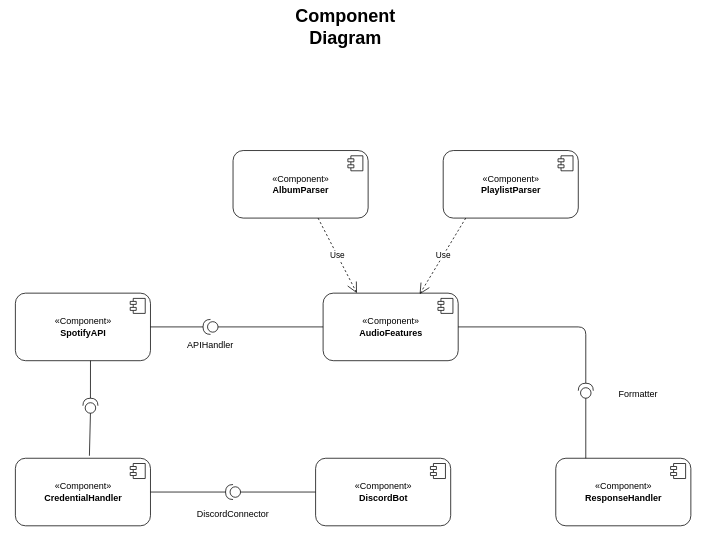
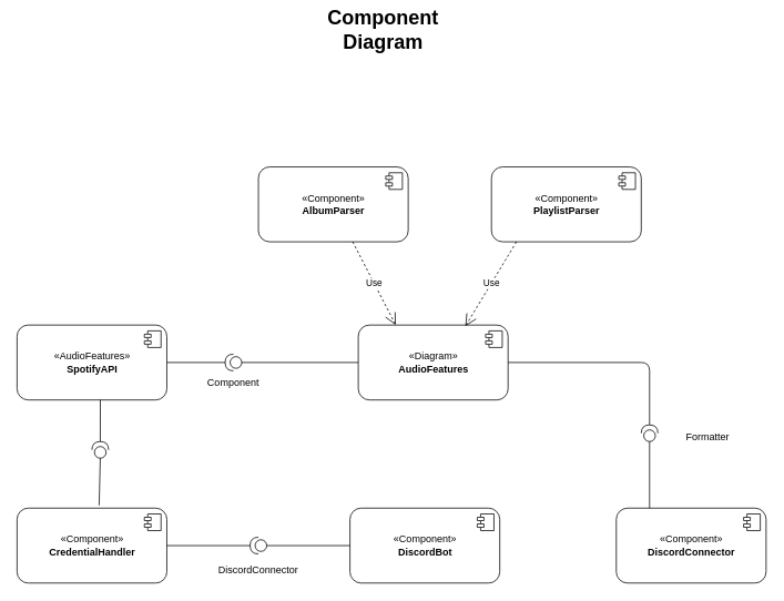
  <mxCell id="0" />
  <mxCell id="1" parent="0" />
- <mxCell id="2" value="«Component»&lt;br&gt;&lt;b&gt;AudioFeatures&lt;/b&gt;" style="html=1;dropTarget=0;rounded=1;" parent="1" vertex="1"><mxGeometry x="430" y="390" width="180" height="90" as="geometry" /></mxCell>
+ <mxCell id="2" value="«Diagram»&lt;br&gt;&lt;b&gt;AudioFeatures&lt;/b&gt;" style="html=1;dropTarget=0;rounded=1;" parent="1" vertex="1"><mxGeometry x="430" y="390" width="180" height="90" as="geometry" /></mxCell>
  <mxCell id="3" value="" style="shape=module;jettyWidth=8;jettyHeight=4;rounded=1;" parent="2" vertex="1"><mxGeometry x="1" width="20" height="20" relative="1" as="geometry"><mxPoint x="-27" y="7" as="offset" /></mxGeometry></mxCell>
- <mxCell id="4" value="«Component»&lt;br&gt;&lt;b&gt;SpotifyAPI&lt;/b&gt;" style="html=1;dropTarget=0;rounded=1;" parent="1" vertex="1"><mxGeometry x="20" y="390" width="180" height="90" as="geometry" /></mxCell>
+ <mxCell id="4" value="«AudioFeatures»&lt;br&gt;&lt;b&gt;SpotifyAPI&lt;/b&gt;" style="html=1;dropTarget=0;rounded=1;" parent="1" vertex="1"><mxGeometry x="20" y="390" width="180" height="90" as="geometry" /></mxCell>
  <mxCell id="5" value="" style="shape=module;jettyWidth=8;jettyHeight=4;rounded=1;" parent="4" vertex="1"><mxGeometry x="1" width="20" height="20" relative="1" as="geometry"><mxPoint x="-27" y="7" as="offset" /></mxGeometry></mxCell>
  <mxCell id="6" value="" style="shape=providedRequiredInterface;html=1;verticalLabelPosition=bottom;sketch=0;direction=west;rounded=1;" parent="1" vertex="1"><mxGeometry x="270" y="425" width="20" height="20" as="geometry" /></mxCell>
  <mxCell id="7" value="" style="endArrow=none;html=1;rounded=1;exitX=0;exitY=0.5;exitDx=0;exitDy=0;exitPerimeter=0;entryX=0;entryY=0.5;entryDx=0;entryDy=0;" parent="1" source="6" target="2" edge="1"><mxGeometry width="50" height="50" relative="1" as="geometry"><mxPoint x="500" y="460" as="sourcePoint" /><mxPoint x="550" y="410" as="targetPoint" /></mxGeometry></mxCell>
  <mxCell id="8" value="" style="endArrow=none;html=1;rounded=1;exitX=1;exitY=0.5;exitDx=0;exitDy=0;" parent="1" source="4" edge="1"><mxGeometry width="50" height="50" relative="1" as="geometry"><mxPoint x="300" y="445" as="sourcePoint" /><mxPoint x="270" y="435" as="targetPoint" /></mxGeometry></mxCell>
- <mxCell id="9" value="APIHandler" style="text;html=1;strokeColor=none;fillColor=none;align=center;verticalAlign=middle;whiteSpace=wrap;rounded=1;" parent="1" vertex="1"><mxGeometry x="250" y="445" width="60" height="30" as="geometry" /></mxCell>
+ <mxCell id="9" value="Component" style="text;html=1;strokeColor=none;fillColor=none;align=center;verticalAlign=middle;whiteSpace=wrap;rounded=1;" parent="1" vertex="1"><mxGeometry x="250" y="445" width="60" height="30" as="geometry" /></mxCell>
  <mxCell id="10" value="«Component»&lt;br&gt;&lt;b&gt;AlbumParser&lt;/b&gt;" style="html=1;dropTarget=0;rounded=1;" parent="1" vertex="1"><mxGeometry x="310" y="200" width="180" height="90" as="geometry" /></mxCell>
  <mxCell id="11" value="" style="shape=module;jettyWidth=8;jettyHeight=4;rounded=1;" parent="10" vertex="1"><mxGeometry x="1" width="20" height="20" relative="1" as="geometry"><mxPoint x="-27" y="7" as="offset" /></mxGeometry></mxCell>
  <mxCell id="12" value="«Component»&lt;br&gt;&lt;b&gt;PlaylistParser&lt;/b&gt;" style="html=1;dropTarget=0;rounded=1;" parent="1" vertex="1"><mxGeometry x="590" y="200" width="180" height="90" as="geometry" /></mxCell>
  <mxCell id="13" value="" style="shape=module;jettyWidth=8;jettyHeight=4;rounded=1;" parent="12" vertex="1"><mxGeometry x="1" width="20" height="20" relative="1" as="geometry"><mxPoint x="-27" y="7" as="offset" /></mxGeometry></mxCell>
  <mxCell id="14" value="Use" style="endArrow=open;endSize=12;dashed=1;html=1;rounded=1;entryX=0.25;entryY=0;entryDx=0;entryDy=0;" parent="1" source="10" target="2" edge="1"><mxGeometry width="160" relative="1" as="geometry"><mxPoint x="250" y="410" as="sourcePoint" /><mxPoint x="410" y="410" as="targetPoint" /></mxGeometry></mxCell>
  <mxCell id="15" value="Use" style="endArrow=open;endSize=12;dashed=1;html=1;rounded=1;entryX=0.715;entryY=0.015;entryDx=0;entryDy=0;exitX=0.167;exitY=1;exitDx=0;exitDy=0;exitPerimeter=0;entryPerimeter=0;" parent="1" source="12" target="2" edge="1"><mxGeometry width="160" relative="1" as="geometry"><mxPoint x="433.276" y="300" as="sourcePoint" /><mxPoint x="485" y="400" as="targetPoint" /></mxGeometry></mxCell>
  <mxCell id="16" value="«Component»&lt;br&gt;&lt;b&gt;CredentialHandler&lt;/b&gt;" style="html=1;dropTarget=0;rounded=1;" parent="1" vertex="1"><mxGeometry x="20" y="610" width="180" height="90" as="geometry" /></mxCell>
  <mxCell id="17" value="" style="shape=module;jettyWidth=8;jettyHeight=4;rounded=1;" parent="16" vertex="1"><mxGeometry x="1" width="20" height="20" relative="1" as="geometry"><mxPoint x="-27" y="7" as="offset" /></mxGeometry></mxCell>
  <mxCell id="18" value="" style="shape=providedRequiredInterface;html=1;verticalLabelPosition=bottom;sketch=0;direction=north;rounded=1;" parent="1" vertex="1"><mxGeometry x="110" y="530" width="20" height="20" as="geometry" /></mxCell>
  <mxCell id="19" value="" style="endArrow=none;html=1;rounded=1;exitX=0.556;exitY=1;exitDx=0;exitDy=0;exitPerimeter=0;entryX=1;entryY=0.5;entryDx=0;entryDy=0;entryPerimeter=0;" parent="1" source="4" target="18" edge="1"><mxGeometry width="50" height="50" relative="1" as="geometry"><mxPoint x="210" y="445" as="sourcePoint" /><mxPoint x="280" y="445" as="targetPoint" /></mxGeometry></mxCell>
  <mxCell id="20" value="" style="endArrow=none;html=1;rounded=1;exitX=0;exitY=0.5;exitDx=0;exitDy=0;exitPerimeter=0;entryX=0.548;entryY=-0.037;entryDx=0;entryDy=0;entryPerimeter=0;" parent="1" source="18" target="16" edge="1"><mxGeometry width="50" height="50" relative="1" as="geometry"><mxPoint x="220" y="455" as="sourcePoint" /><mxPoint x="290" y="455" as="targetPoint" /></mxGeometry></mxCell>
  <mxCell id="21" value="«Component»&lt;br&gt;&lt;b&gt;DiscordBot&lt;/b&gt;" style="html=1;dropTarget=0;rounded=1;" parent="1" vertex="1"><mxGeometry x="420" y="610" width="180" height="90" as="geometry" /></mxCell>
  <mxCell id="22" value="" style="shape=module;jettyWidth=8;jettyHeight=4;rounded=1;" parent="21" vertex="1"><mxGeometry x="1" width="20" height="20" relative="1" as="geometry"><mxPoint x="-27" y="7" as="offset" /></mxGeometry></mxCell>
  <mxCell id="23" value="" style="shape=providedRequiredInterface;html=1;verticalLabelPosition=bottom;sketch=0;direction=west;rounded=1;" parent="1" vertex="1"><mxGeometry x="300" y="645" width="20" height="20" as="geometry" /></mxCell>
  <mxCell id="24" value="DiscordConnector" style="text;html=1;strokeColor=none;fillColor=none;align=center;verticalAlign=middle;whiteSpace=wrap;rounded=1;" parent="1" vertex="1"><mxGeometry x="280" y="670" width="60" height="30" as="geometry" /></mxCell>
  <mxCell id="25" value="" style="endArrow=none;html=1;rounded=1;exitX=1;exitY=0.5;exitDx=0;exitDy=0;entryX=1;entryY=0.5;entryDx=0;entryDy=0;entryPerimeter=0;" parent="1" source="16" target="23" edge="1"><mxGeometry width="50" height="50" relative="1" as="geometry"><mxPoint x="210" y="654.5" as="sourcePoint" /><mxPoint x="280" y="654.5" as="targetPoint" /></mxGeometry></mxCell>
  <mxCell id="26" value="" style="endArrow=none;html=1;rounded=1;exitX=0;exitY=0.5;exitDx=0;exitDy=0;exitPerimeter=0;entryX=0;entryY=0.5;entryDx=0;entryDy=0;" parent="1" source="23" target="21" edge="1"><mxGeometry width="50" height="50" relative="1" as="geometry"><mxPoint x="300" y="445" as="sourcePoint" /><mxPoint x="440" y="445" as="targetPoint" /></mxGeometry></mxCell>
- <mxCell id="27" value="«Component»&lt;br&gt;&lt;b&gt;ResponseHandler&lt;/b&gt;" style="html=1;dropTarget=0;rounded=1;" parent="1" vertex="1"><mxGeometry x="740" y="610" width="180" height="90" as="geometry" /></mxCell>
+ <mxCell id="27" value="«Component»&lt;br&gt;&lt;b&gt;DiscordConnector&lt;/b&gt;" style="html=1;dropTarget=0;rounded=1;" parent="1" vertex="1"><mxGeometry x="740" y="610" width="180" height="90" as="geometry" /></mxCell>
  <mxCell id="28" value="" style="shape=module;jettyWidth=8;jettyHeight=4;rounded=1;" parent="27" vertex="1"><mxGeometry x="1" width="20" height="20" relative="1" as="geometry"><mxPoint x="-27" y="7" as="offset" /></mxGeometry></mxCell>
  <mxCell id="29" value="" style="shape=providedRequiredInterface;html=1;verticalLabelPosition=bottom;sketch=0;direction=north;rounded=1;" parent="1" vertex="1"><mxGeometry x="770" y="510" width="20" height="20" as="geometry" /></mxCell>
  <mxCell id="30" value="Formatter" style="text;html=1;strokeColor=none;fillColor=none;align=center;verticalAlign=middle;whiteSpace=wrap;rounded=1;" parent="1" vertex="1"><mxGeometry x="820" y="510" width="60" height="30" as="geometry" /></mxCell>
  <mxCell id="31" value="" style="endArrow=none;html=1;rounded=1;exitX=1;exitY=0.5;exitDx=0;exitDy=0;entryX=1;entryY=0.5;entryDx=0;entryDy=0;entryPerimeter=0;" parent="1" source="2" target="29" edge="1"><mxGeometry width="50" height="50" relative="1" as="geometry"><mxPoint x="300" y="445" as="sourcePoint" /><mxPoint x="780" y="500" as="targetPoint" /><Array as="points"><mxPoint x="780" y="435" /></Array></mxGeometry></mxCell>
  <mxCell id="32" value="" style="endArrow=none;html=1;rounded=1;exitX=0;exitY=0.5;exitDx=0;exitDy=0;exitPerimeter=0;" parent="1" source="29" edge="1"><mxGeometry width="50" height="50" relative="1" as="geometry"><mxPoint x="300" y="445" as="sourcePoint" /><mxPoint x="780" y="610" as="targetPoint" /></mxGeometry></mxCell>
  <mxCell id="33" value="Component Diagram" style="text;html=1;strokeColor=none;fillColor=none;align=center;verticalAlign=middle;whiteSpace=wrap;rounded=0;fontSize=24;fontStyle=1" parent="1" vertex="1"><mxGeometry x="430" y="20" width="60" height="30" as="geometry" /></mxCell>
